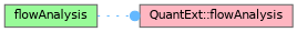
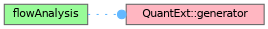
  digraph {
    rankdir=LR
    node [fontname=Helvetica fontsize=10 shape=box style=filled]
    n1 [color=gray40 fillcolor=palegreen fontcolor=black height=0.2 label=flowAnalysis width=0.4]
-   n2 [color=grey40 fillcolor=lightpink height=0.2 label="QuantExt::flowAnalysis" width=0.4]
+   n2 [color=grey40 fillcolor=lightpink height=0.2 label="QuantExt::generator" width=0.4]
    n1 -> n2 [color=steelblue1 fontname=Helvetica fontsize=10 labelfontname=Helvetica labelfontsize=10 style=dotted arrowhead=dot]
  }
